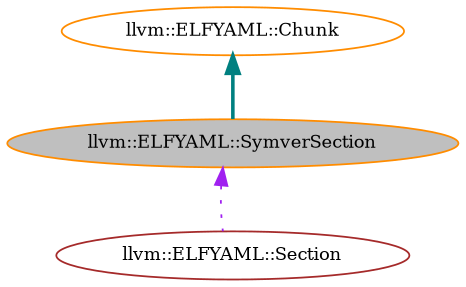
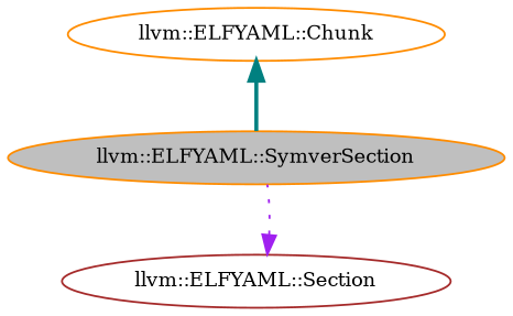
  digraph {
    fontname="DejaVu Serif"
    node [color=darkorange fontname="DejaVu Serif" fontsize=10 shape=ellipse]
    edge [dir=back fontname="DejaVu Serif" fontsize=10 labelfontname=Helvetica labelfontsize=10]
    n1 [fillcolor=grey75 fontcolor=black height=0.2 label="llvm::ELFYAML::SymverSection" style=filled width=0.4]
    n2 [color=brown height=0.2 label="llvm::ELFYAML::Section" width=0.4]
    n3 [height=0.2 label="llvm::ELFYAML::Chunk" width=0.4]
-   n1 -> n2 [color=purple style=dotted]
+   n2 -> n1 [color=purple style=dotted]
    n3 -> n1 [color=teal style=bold]
  }
